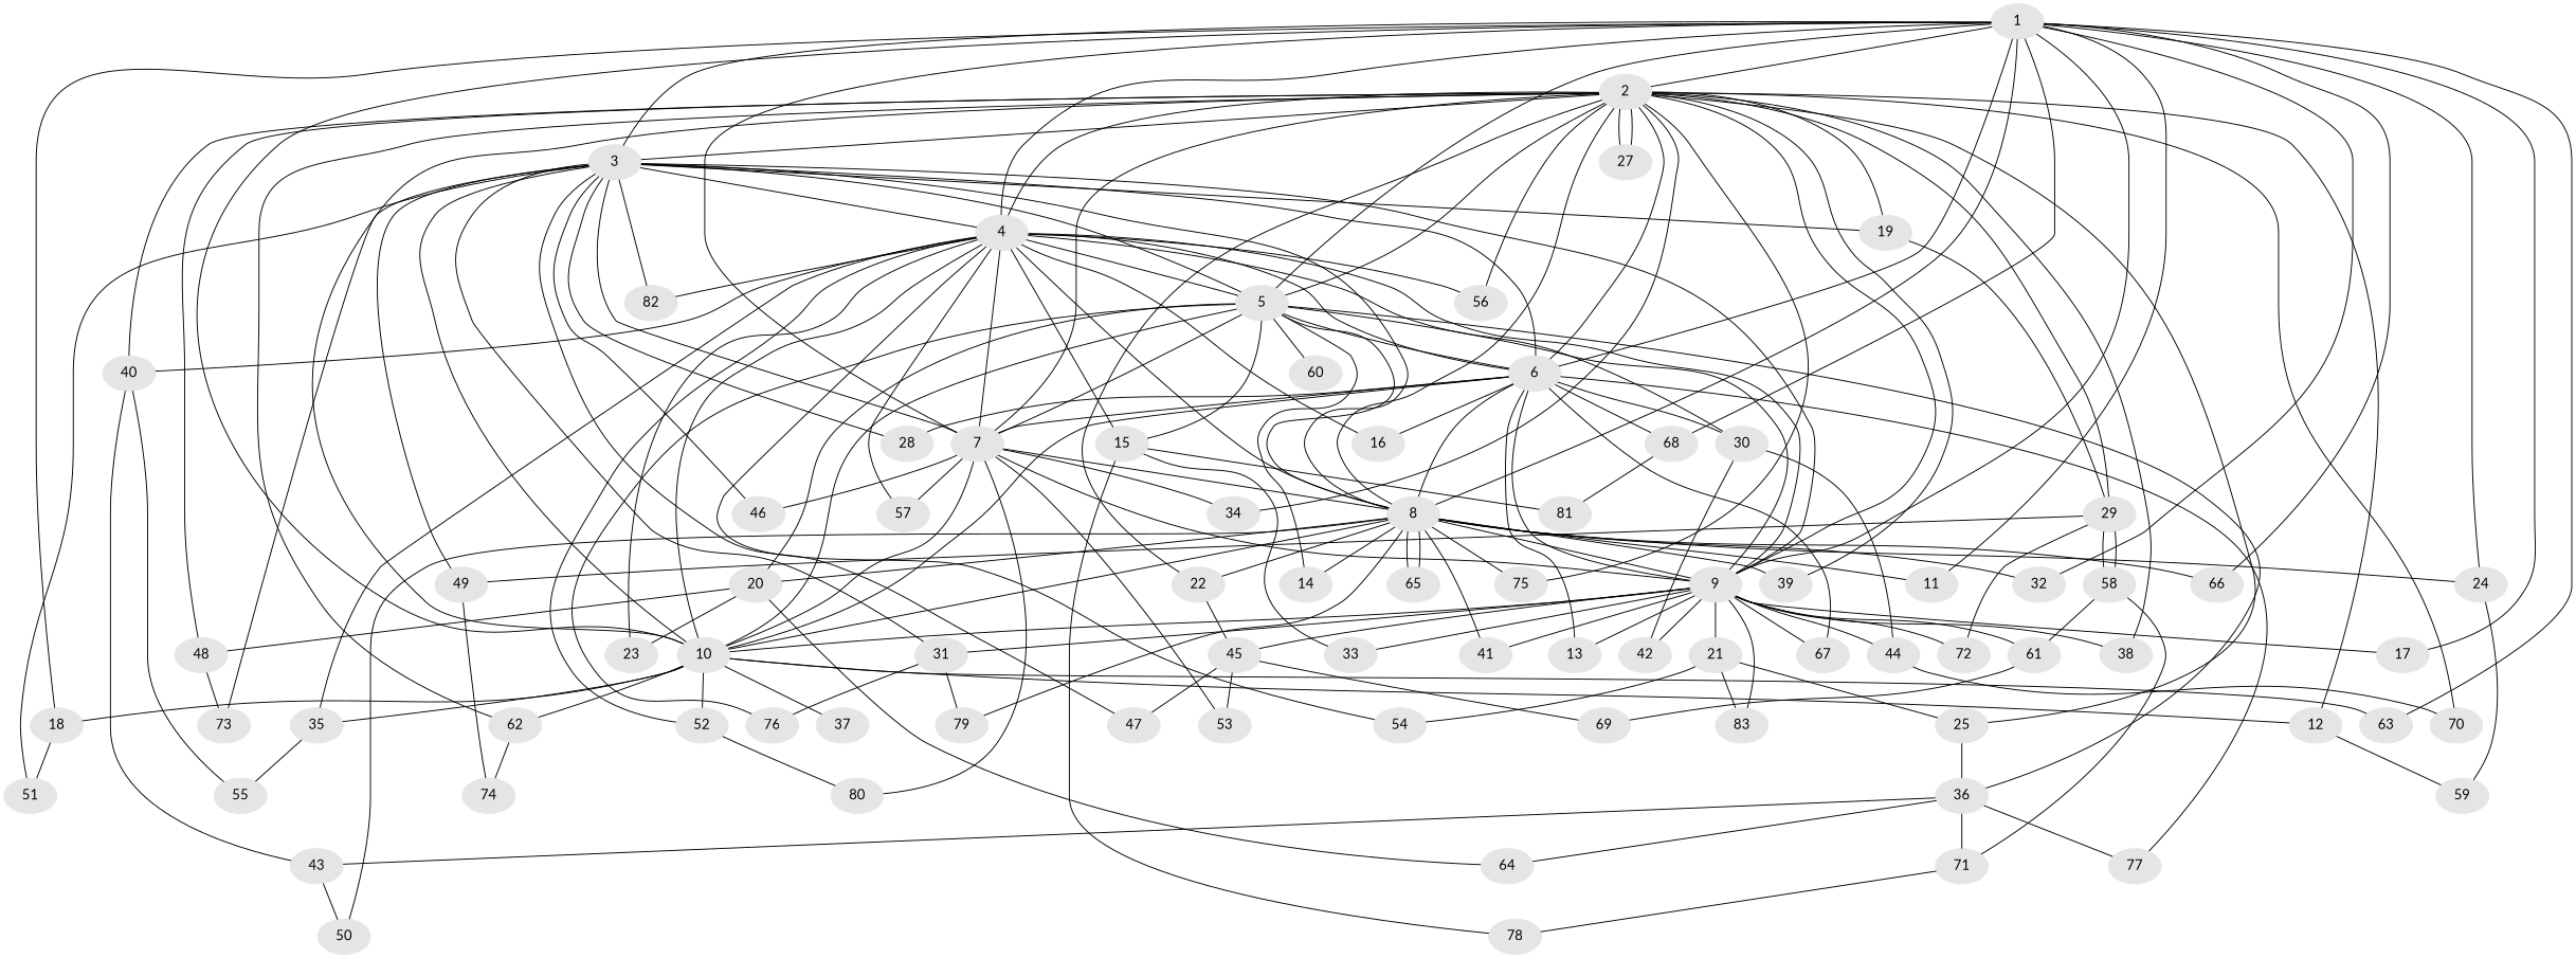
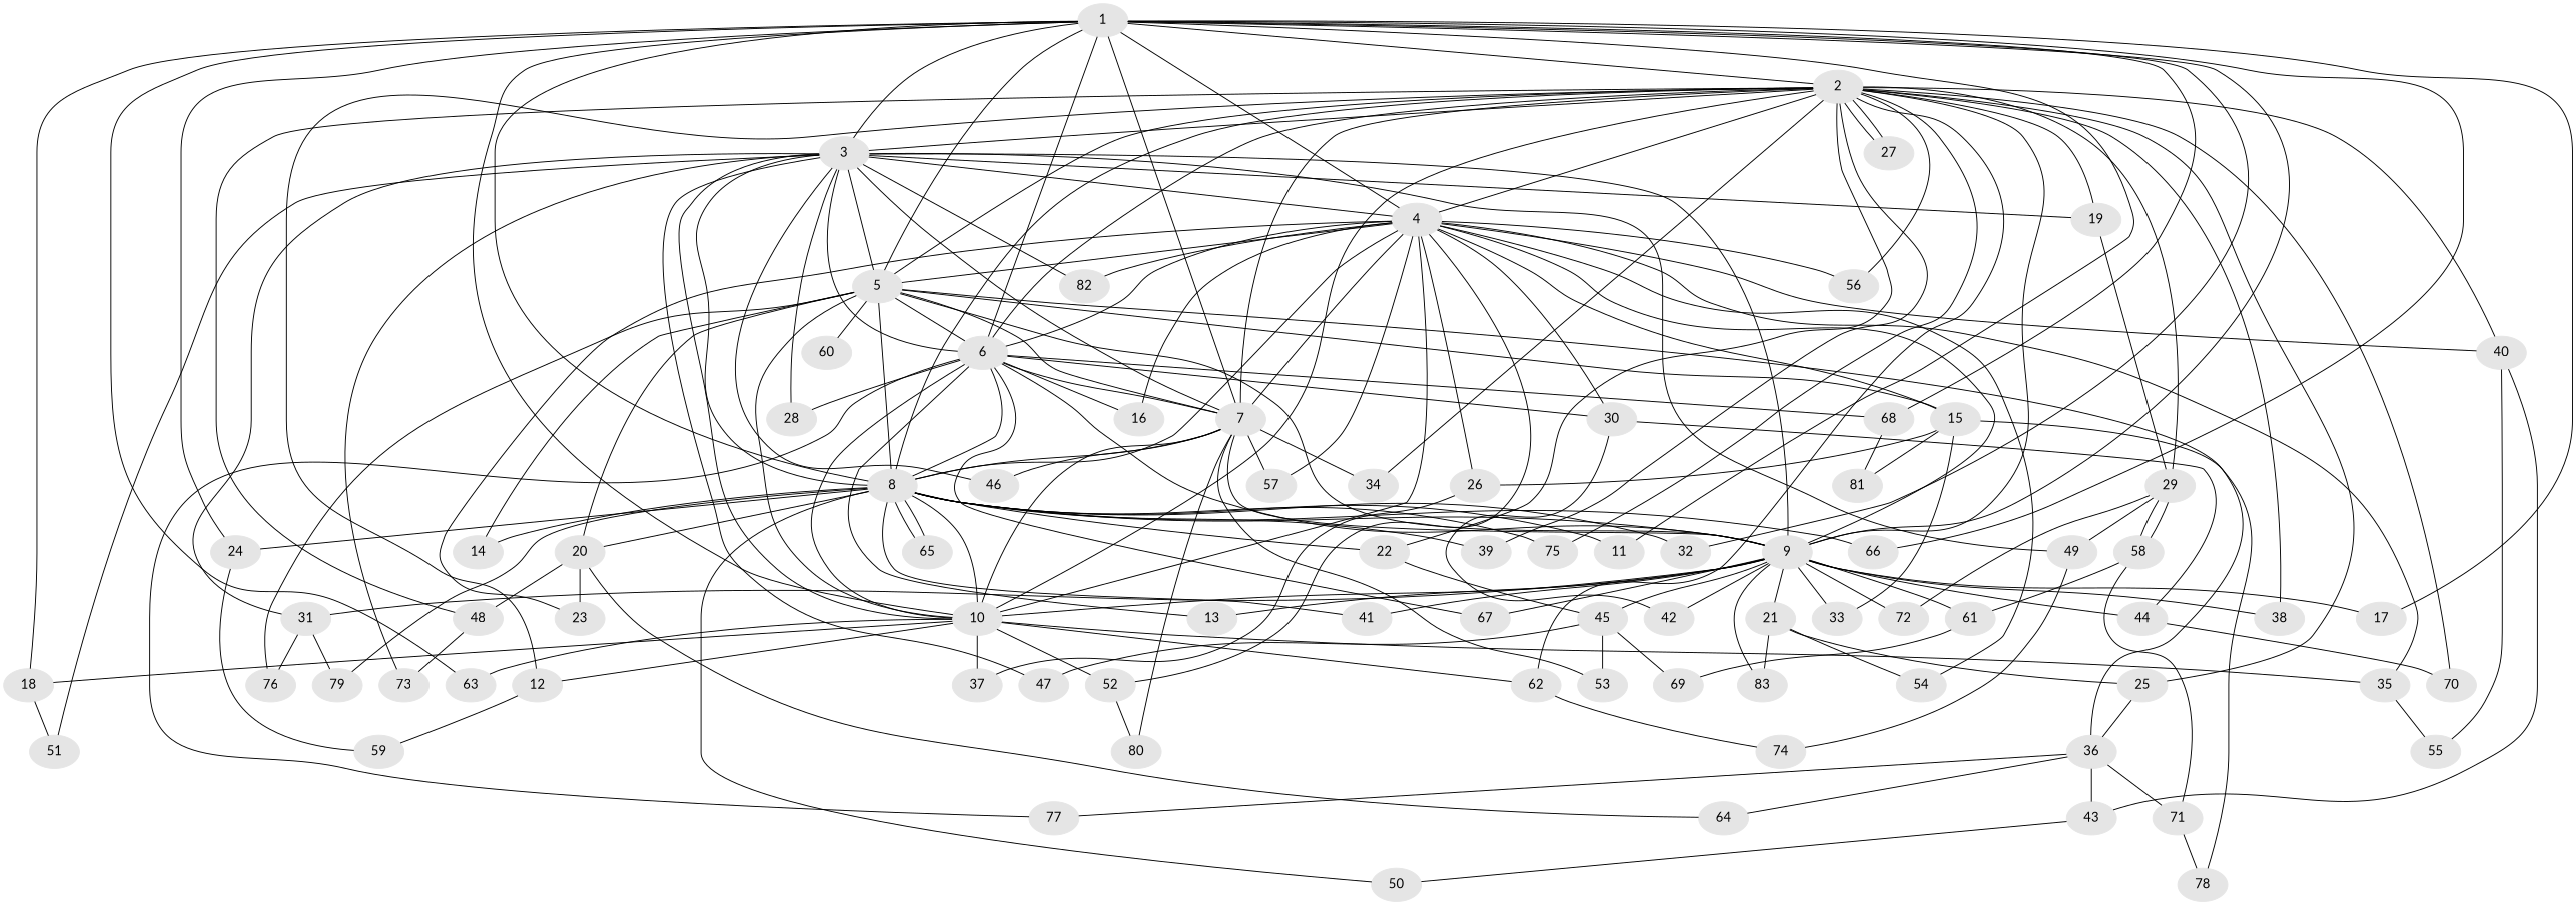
  graph {
    fontname=Lato
    node [color=gray90 fontname=Lato style=filled]
    edge [fontname=Lato]
    1
    2
    3
    4
    5
    6
    7
    8
    9
    10
    11
    17
    18
    24
    32
    63
    66
    68
    12
    19
    22
    25
    27
    29
    34
    38
    39
    40
    48
    56
    62
    70
    75
    28
    31
    46
    47
    49
    51
    73
    82
    15
    16
    23
+   26
    30
    35
    52
    54
    57
    14
    20
    36
    60
    76
    13
    67
    77
    53
    80
    41
    50
    65
    79
    21
    33
    42
    44
    45
    61
    72
    83
    37
    59
    81
    58
    55
    43
    74
    78
    64
    71
    69
    1 -- 2
    1 -- 3
    1 -- 4
    1 -- 5
    1 -- 6
    1 -- 7
    1 -- 8
    1 -- 9
    1 -- 10
    1 -- 11
    1 -- 17
    1 -- 18
    1 -- 24
    1 -- 32
    1 -- 63
    1 -- 66
    1 -- 68
    2 -- 3
    2 -- 4
    2 -- 5
    2 -- 6
    2 -- 7
    2 -- 8
    2 -- 9
    2 -- 10
    2 -- 12
    2 -- 19
    2 -- 22
    2 -- 25
    2 -- 27
    2 -- 27
    2 -- 29
    2 -- 34
    2 -- 38
    2 -- 39
    2 -- 40
    2 -- 48
    2 -- 56
    2 -- 62
    2 -- 70
    2 -- 75
    3 -- 4
    3 -- 5
    3 -- 6
    3 -- 7
    3 -- 8
    3 -- 9
    3 -- 10
    3 -- 19
    3 -- 28
    3 -- 31
    3 -- 46
    3 -- 47
    3 -- 49
    3 -- 51
    3 -- 73
    3 -- 82
    4 -- 5
    4 -- 6
    4 -- 7
    4 -- 8
    4 -- 9
    4 -- 10
    4 -- 40
    4 -- 56
    4 -- 82
    4 -- 15
    4 -- 16
    4 -- 23
+   4 -- 26
    4 -- 30
    4 -- 35
    4 -- 52
    4 -- 54
    4 -- 57
    5 -- 6
    5 -- 7
    5 -- 8
    5 -- 9
    5 -- 10
    5 -- 15
    5 -- 14
    5 -- 20
    5 -- 36
    5 -- 60
    5 -- 76
    6 -- 7
    6 -- 8
    6 -- 9
    6 -- 10
    6 -- 68
    6 -- 28
    6 -- 16
    6 -- 30
    6 -- 13
    6 -- 67
    6 -- 77
    7 -- 8
    7 -- 9
    7 -- 10
    7 -- 34
    7 -- 46
    7 -- 57
    7 -- 53
    7 -- 80
    8 -- 9
    8 -- 10
    8 -- 11
    8 -- 24
    8 -- 32
    8 -- 66
    8 -- 22
    8 -- 39
    8 -- 75
    8 -- 14
    8 -- 20
    8 -- 41
    8 -- 50
    8 -- 65
    8 -- 65
    8 -- 79
    9 -- 10
    9 -- 17
    9 -- 38
    9 -- 31
    9 -- 13
    9 -- 67
    9 -- 41
    9 -- 21
    9 -- 33
    9 -- 42
    9 -- 44
    9 -- 45
    9 -- 61
    9 -- 72
    9 -- 83
    10 -- 18
    10 -- 63
    10 -- 12
    10 -- 62
    10 -- 35
    10 -- 52
    10 -- 37
    18 -- 51
    24 -- 59
    68 -- 81
    12 -- 59
    19 -- 29
    22 -- 45
    25 -- 36
    29 -- 49
    29 -- 72
    29 -- 58
    29 -- 58
    40 -- 55
    40 -- 43
    48 -- 73
    62 -- 74
    31 -- 76
    31 -- 79
    49 -- 74
+   15 -- 26
    15 -- 33
    15 -- 81
    15 -- 78
+   26 -- 37
    30 -- 42
    30 -- 44
    35 -- 55
    52 -- 80
    20 -- 48
    20 -- 23
    20 -- 64
    36 -- 77
    36 -- 43
    36 -- 64
    36 -- 71
    21 -- 25
    21 -- 54
    21 -- 83
    44 -- 70
    45 -- 47
    45 -- 53
    45 -- 69
    61 -- 69
    58 -- 61
    58 -- 71
    43 -- 50
    71 -- 78
  }
